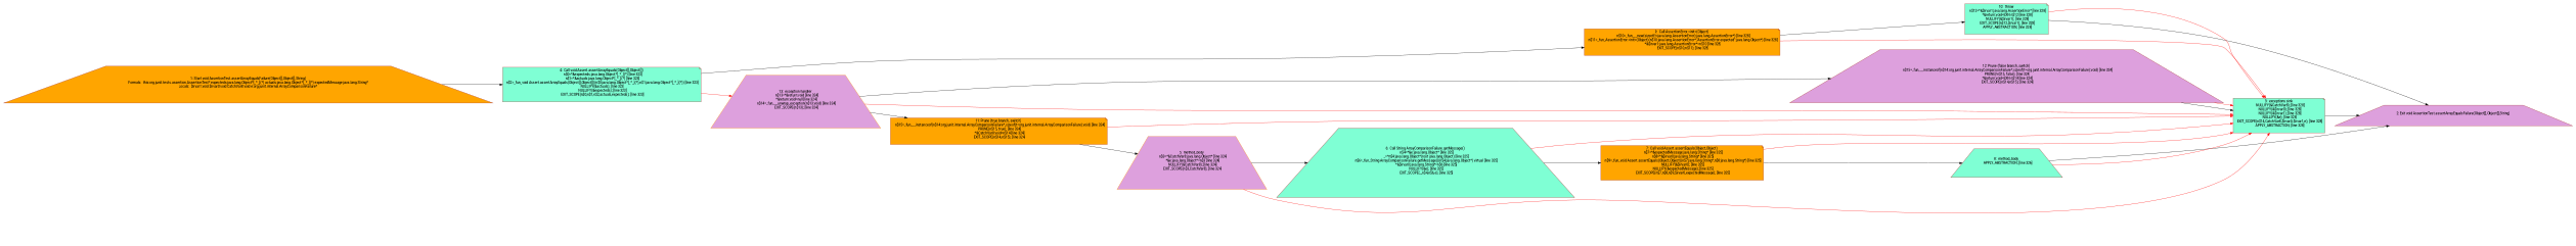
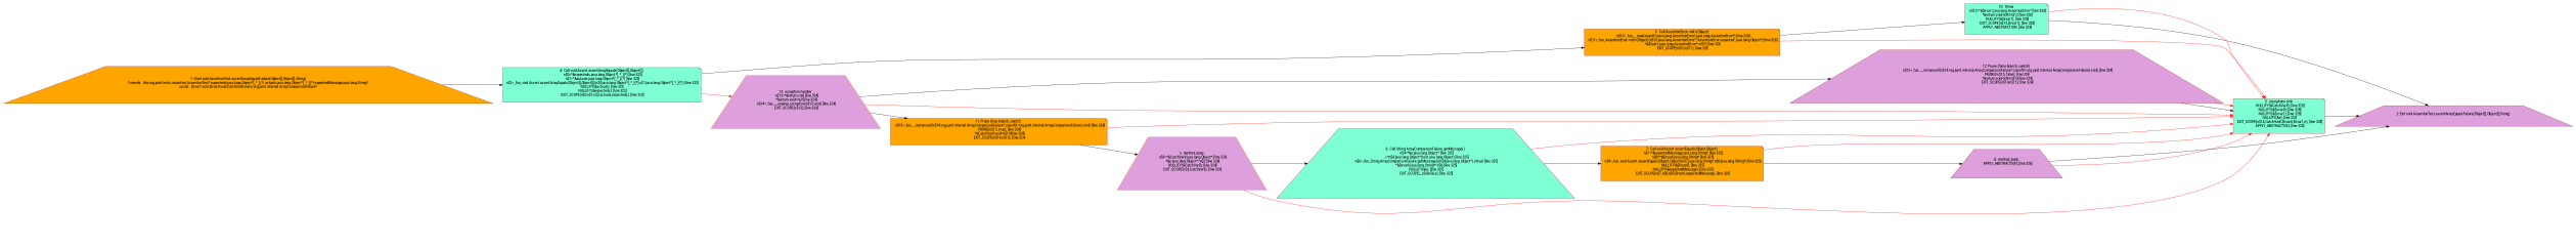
  digraph {
    rankdir=LR
    fontname="Roboto Condensed"
    node [color=brown style=filled fillcolor=aquamarine shape=trapezium fontname="Roboto Condensed"]
    edge [fontname="Roboto Condensed"]
    n1 [label="1: Start void AssertionTest.assertArrayEqualsFailure(Object[],Object[],String)\nFormals:  this:org.junit.tests.assertion.AssertionTest* expecteds:java.lang.Object*[_*_](*) actuals:java.lang.Object*[_*_](*) expectedMessage:java.lang.String*\nLocals:  $irvar1:void $irvar0:void CatchVar8:void e:org.junit.internal.ArrayComparisonFailure* \n  " fillcolor=orange]
    n2 [label="4:  Call void Assert.assertArrayEquals(Object[],Object[]) \n   n$0=*&expecteds:java.lang.Object*[_*_](*) [line 323]\n  n$1=*&actuals:java.lang.Object*[_*_](*) [line 323]\n  n$2=_fun_void Assert.assertArrayEquals(Object[],Object[])(n$0:java.lang.Object*[_*_](*),n$1:java.lang.Object*[_*_](*)) [line 323]\n  NULLIFY(&actuals); [line 323]\n  NULLIFY(&expecteds); [line 323]\n  EXIT_SCOPE(n$0,n$1,n$2,actuals,expecteds); [line 323]\n " shape=note]
    n3 [label="9:  Call AssertionError.<init>(Object) \n   n$10=_fun___new(sizeof(t=java.lang.AssertionError):java.lang.AssertionError*) [line 328]\n  n$11=_fun_AssertionError.<init>(Object)(n$10:java.lang.AssertionError*,\"AssertionError expected\":java.lang.Object*) [line 328]\n  *&$irvar1:java.lang.AssertionError*=n$10 [line 328]\n  EXIT_SCOPE(n$10,n$11); [line 328]\n " shape=note fillcolor=orange]
    n4 [label="13:  exception handler \n   n$13=*&return:void [line 324]\n  *&return:void=null [line 324]\n  n$14=_fun___unwrap_exception(n$13:void) [line 324]\n  EXIT_SCOPE(n$13); [line 324]\n " fillcolor=plum color=darkorange]
    n5 [label="2: Exit void AssertionTest.assertArrayEqualsFailure(Object[],Object[],String) \n  " fillcolor=plum]
    n6 [label="3:  exceptions sink \n   NULLIFY(&CatchVar8); [line 328]\n  NULLIFY(&$irvar0); [line 328]\n  NULLIFY(&$irvar1); [line 328]\n  NULLIFY(&e); [line 328]\n  EXIT_SCOPE(n$14,CatchVar8,$irvar0,$irvar1,e); [line 328]\n  APPLY_ABSTRACTION; [line 328]\n " shape=note]
    n7 [label="10:  throw \n   n$12=*&$irvar1:java.lang.AssertionError* [line 328]\n  *&return:void=EXN n$12 [line 328]\n  NULLIFY(&$irvar1); [line 328]\n  EXIT_SCOPE(n$12,$irvar1); [line 328]\n  APPLY_ABSTRACTION; [line 328]\n " shape=note]
    n8 [label="11: Prune (true branch, switch) \n   n$15=_fun___instanceof(n$14:org.junit.internal.ArrayComparisonFailure*,sizeof(t=org.junit.internal.ArrayComparisonFailure):void) [line 324]\n  PRUNE(n$15, true); [line 324]\n  *&CatchVar8:void=n$14 [line 324]\n  EXIT_SCOPE(n$14,n$15); [line 324]\n " shape=note fillcolor=orange]
    n9 [label="12: Prune (false branch, switch) \n   n$15=_fun___instanceof(n$14:org.junit.internal.ArrayComparisonFailure*,sizeof(t=org.junit.internal.ArrayComparisonFailure):void) [line 324]\n  PRUNE(!n$15, false); [line 324]\n  *&return:void=EXN n$14 [line 324]\n  EXIT_SCOPE(n$14,n$15); [line 324]\n " fillcolor=plum]
    n10 [label="5:  method_body \n   n$3=*&CatchVar8:java.lang.Object* [line 324]\n  *&e:java.lang.Object*=n$3 [line 324]\n  NULLIFY(&CatchVar8); [line 324]\n  EXIT_SCOPE(n$3,CatchVar8); [line 324]\n " fillcolor=plum color=darkorange]
    n11 [label="6:  Call String ArrayComparisonFailure.getMessage() \n   n$4=*&e:java.lang.Object* [line 325]\n  _=*n$4:java.lang.Object*(root java.lang.Object) [line 325]\n  n$6=_fun_String ArrayComparisonFailure.getMessage()(n$4:java.lang.Object*) virtual [line 325]\n  *&$irvar0:java.lang.String*=n$6 [line 325]\n  NULLIFY(&e); [line 325]\n  EXIT_SCOPE(_,n$4,n$6,e); [line 325]\n "]
    n12 [label="7:  Call void Assert.assertEquals(Object,Object) \n   n$7=*&expectedMessage:java.lang.String* [line 325]\n  n$8=*&$irvar0:java.lang.String* [line 325]\n  n$9=_fun_void Assert.assertEquals(Object,Object)(n$7:java.lang.String*,n$8:java.lang.String*) [line 325]\n  NULLIFY(&$irvar0); [line 325]\n  NULLIFY(&expectedMessage); [line 325]\n  EXIT_SCOPE(n$7,n$8,n$9,$irvar0,expectedMessage); [line 325]\n " shape=note fillcolor=orange]
-   n13 [label="8:  method_body \n   APPLY_ABSTRACTION; [line 326]\n "]
+   n13 [label="8:  method_body \n   APPLY_ABSTRACTION; [line 326]\n " fillcolor=plum]
    n1 -> n2
    n2 -> n3
    n2 -> n4 [color=red]
    n3 -> n6 [color=red]
    n3 -> n7
    n4 -> n6 [color=red]
    n4 -> n8
    n4 -> n9
    n6 -> n5
    n7 -> n5
    n7 -> n6 [color=red]
    n8 -> n6 [color=red]
    n8 -> n10
    n9 -> n6
    n9 -> n6 [color=red]
    n10 -> n6 [color=red]
    n10 -> n11
    n11 -> n6 [color=red]
    n11 -> n12
    n12 -> n6 [color=red]
    n12 -> n13
    n13 -> n5
    n13 -> n6 [color=red]
  }
